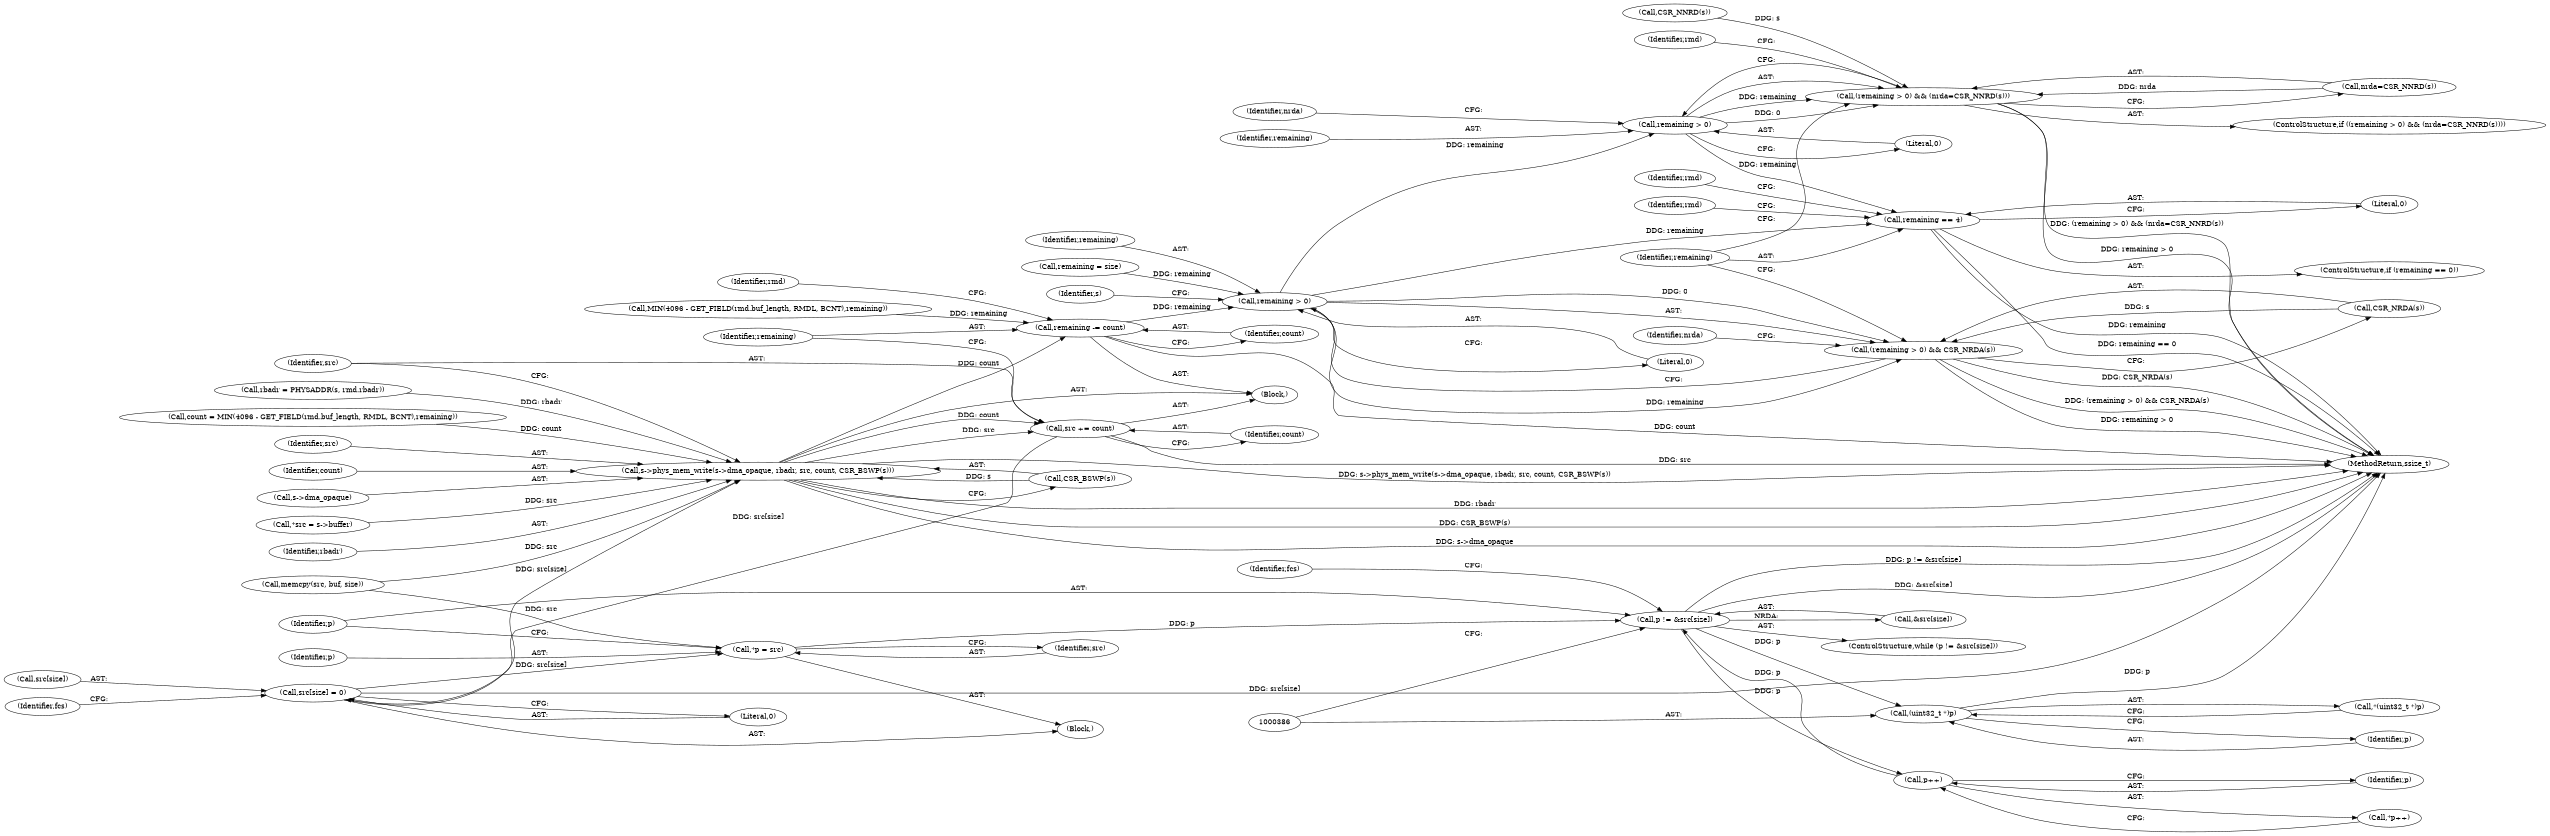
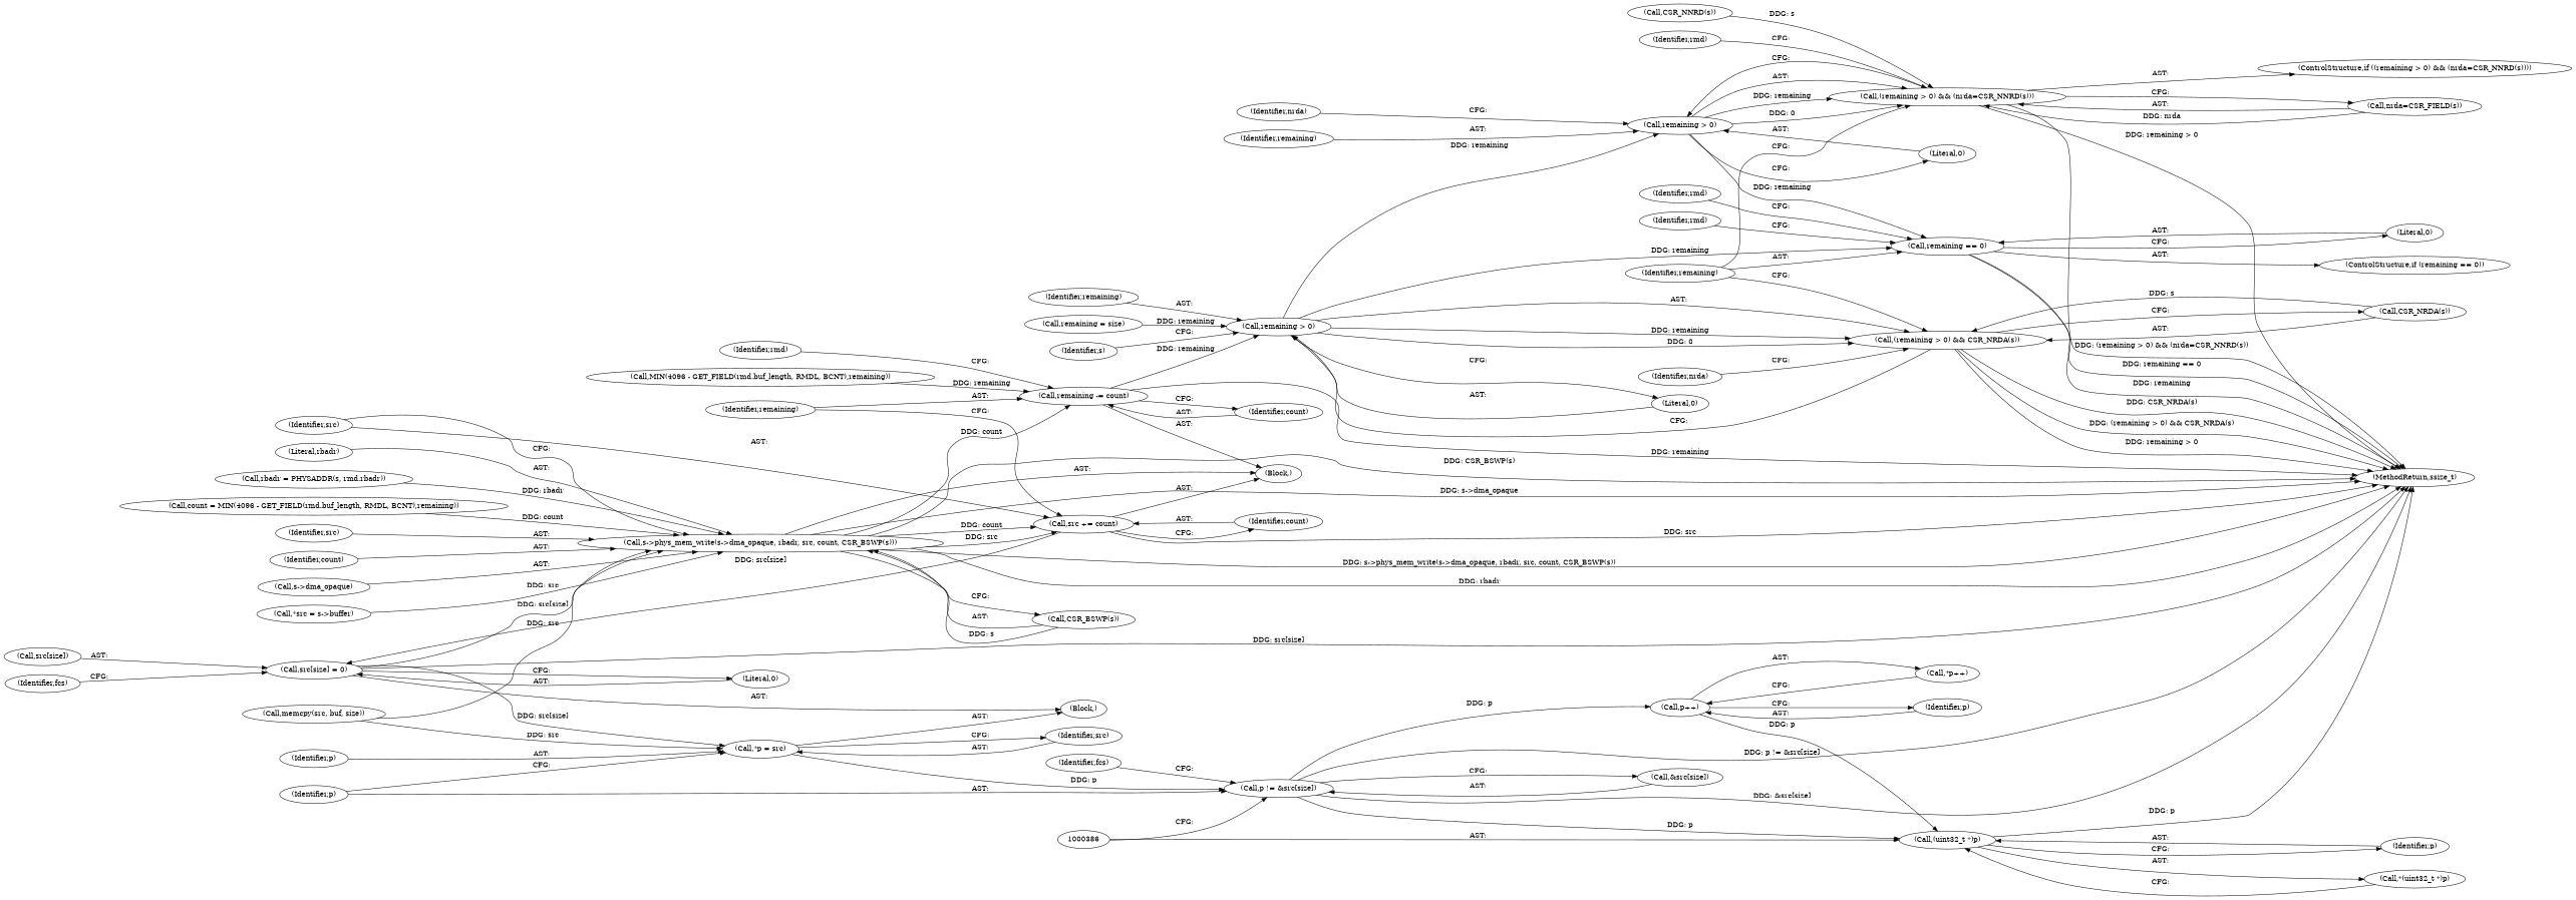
  digraph {
    rankdir=LR
    n1 [label="(Call,src[size] = 0)"]
    n2 [label="(Call,*p = src)"]
    n3 [label="(Call,s->phys_mem_write(s->dma_opaque, rbadr, src, count, CSR_BSWP(s)))"]
    n4 [label="(Block,)"]
    n5 [label="(MethodReturn,ssize_t)"]
    n6 [label="(Literal,0)"]
    n7 [label="(Call,p != &src[size])"]
    n8 [label="(Identifier,src)"]
    n9 [label="(Call,src += count)"]
    n10 [label="(Call,remaining -= count)"]
    n11 [label="(Call,CSR_BSWP(s))"]
    n12 [label="(Block,)"]
    n13 [label="(Identifier,count)"]
    n14 [label="(Call,p++)"]
    n15 [label="(Call,(uint32_t *)p)"]
    n16 [label="(Call,&src[size])"]
-   n17 [label="(ControlStructure,while (p != &src[size]))"]
    n18 [label="(Call,*p++)"]
    n19 [label="(Identifier,p)"]
    n20 [label="(Call,*(uint32_t *)p)"]
    n21 [label="(Identifier,p)"]
    n22 [label="(Call,remaining > 0)"]
    n23 [label="(Identifier,count)"]
    n24 [label="(Call,(remaining > 0) && CSR_NRDA(s))"]
    n25 [label="(Call,remaining > 0)"]
-   n26 [label="(Call,remaining == 4)"]
+   n26 [label="(Call,remaining == 0)"]
    n27 [label="(Literal,0)"]
    n28 [label="(Call,CSR_NRDA(s))"]
    n29 [label="(Call,(remaining > 0) && (nrda=CSR_NNRD(s)))"]
    n30 [label="(Literal,0)"]
    n31 [label="(ControlStructure,if (remaining == 0))"]
    n32 [label="(Literal,0)"]
    n33 [label="(ControlStructure,if ((remaining > 0) && (nrda=CSR_NNRD(s))))"]
-   n34 [label="(Call,nrda=CSR_NNRD(s))"]
-   n35 [label="(Identifier,rbadr)"]
+   n34 [label="(Call,nrda=CSR_FIELD(s))"]
+   n35 [label="(Literal,rbadr)"]
    n36 [label="(Identifier,nrda)"]
    n37 [label="(Call,src[size])"]
    n38 [label="(Call,MIN(4096 - GET_FIELD(rmd.buf_length, RMDL, BCNT),remaining))"]
    n39 [label="(Identifier,rmd)"]
    n40 [label="(Call,rbadr = PHYSADDR(s, rmd.rbadr))"]
    n41 [label="(Call,CSR_NNRD(s))"]
    n42 [label="(Call,memcpy(src, buf, size))"]
    n43 [label="(Identifier,nrda)"]
    n44 [label="(Call,count = MIN(4096 - GET_FIELD(rmd.buf_length, RMDL, BCNT),remaining))"]
    n45 [label="(Identifier,p)"]
    n46 [label="(Identifier,rmd)"]
    n47 [label="(Identifier,remaining)"]
    n48 [label="(Identifier,remaining)"]
    n49 [label="(Identifier,src)"]
    n50 [label="(Call,remaining = size)"]
    n51 [label="(Identifier,p)"]
    n52 [label="(Identifier,rmd)"]
    n53 [label="(Identifier,remaining)"]
    n54 [label="(Identifier,s)"]
    n55 [label="(Identifier,fcs)"]
    n56 [label="(Identifier,count)"]
    n57 [label="(Identifier,rmd)"]
    n58 [label="(Identifier,remaining)"]
    n59 [label="(Call,s->dma_opaque)"]
    n60 [label="(Call,*src = s->buffer)"]
    n61 [label="(Identifier,src)"]
    n62 [label="(Identifier,fcs)"]
    1000386
    n1 -> n2 [label="DDG: src[size]"]
    n1 -> n3 [label="DDG: src[size]"]
    n1 -> n4 [label="AST: "]
    n1 -> n5 [label="DDG: src[size]"]
    n1 -> n6 [label="CFG: "]
    n2 -> n4 [label="AST: "]
    n2 -> n7 [label="DDG: p"]
    n2 -> n8 [label="CFG: "]
    n3 -> n5 [label="DDG: s->phys_mem_write(s->dma_opaque, rbadr, src, count, CSR_BSWP(s))"]
    n3 -> n5 [label="DDG: rbadr"]
    n3 -> n5 [label="DDG: CSR_BSWP(s)"]
    n3 -> n5 [label="DDG: s->dma_opaque"]
    n3 -> n9 [label="DDG: count"]
    n3 -> n9 [label="DDG: src"]
    n3 -> n10 [label="DDG: count"]
    n3 -> n11 [label="CFG: "]
    n3 -> n12 [label="AST: "]
    n6 -> n1 [label="AST: "]
    n7 -> n5 [label="DDG: p != &src[size]"]
    n7 -> n5 [label="DDG: &src[size]"]
    n7 -> n14 [label="DDG: p"]
    n7 -> n15 [label="DDG: p"]
-   n7 -> n16 [label="NRDA: "]
-   n7 -> n17 [label="AST: "]
+   n7 -> n16 [label="CFG: "]
    n8 -> n2 [label="AST: "]
    n9 -> n1 [label="DDG: src[size]"]
    n9 -> n5 [label="DDG: src"]
    n9 -> n12 [label="AST: "]
    n9 -> n13 [label="CFG: "]
-   n10 -> n5 [label="DDG: count"]
+   n10 -> n5 [label="DDG: remaining"]
    n10 -> n12 [label="AST: "]
    n10 -> n22 [label="DDG: remaining"]
    n10 -> n23 [label="CFG: "]
    n11 -> n3 [label="AST: "]
    n11 -> n3 [label="DDG: s"]
    n13 -> n9 [label="AST: "]
-   n14 -> n7 [label="DDG: p"]
+   n14 -> n15 [label="DDG: p"]
    n14 -> n18 [label="AST: "]
    n14 -> n19 [label="CFG: "]
    n15 -> n5 [label="DDG: p"]
    n15 -> n20 [label="AST: "]
    n15 -> n21 [label="CFG: "]
    n16 -> n7 [label="AST: "]
    n18 -> n14 [label="CFG: "]
    n19 -> n14 [label="AST: "]
    n20 -> n15 [label="CFG: "]
    n21 -> n15 [label="AST: "]
    n22 -> n24 [label="AST: "]
    n22 -> n24 [label="DDG: remaining"]
    n22 -> n24 [label="DDG: 0"]
    n22 -> n25 [label="DDG: remaining"]
    n22 -> n26 [label="DDG: remaining"]
    n22 -> n27 [label="CFG: "]
    n23 -> n10 [label="AST: "]
    n24 -> n5 [label="DDG: CSR_NRDA(s)"]
    n24 -> n5 [label="DDG: (remaining > 0) && CSR_NRDA(s)"]
    n24 -> n5 [label="DDG: remaining > 0"]
    n24 -> n22 [label="CFG: "]
    n24 -> n28 [label="CFG: "]
    n25 -> n26 [label="DDG: remaining"]
    n25 -> n29 [label="AST: "]
    n25 -> n29 [label="DDG: remaining"]
    n25 -> n29 [label="DDG: 0"]
    n25 -> n30 [label="CFG: "]
    n26 -> n5 [label="DDG: remaining"]
    n26 -> n5 [label="DDG: remaining == 0"]
    n26 -> n31 [label="AST: "]
    n26 -> n32 [label="CFG: "]
    n27 -> n22 [label="AST: "]
    n28 -> n24 [label="AST: "]
    n28 -> n24 [label="DDG: s"]
    n29 -> n5 [label="DDG: (remaining > 0) && (nrda=CSR_NNRD(s))"]
    n29 -> n5 [label="DDG: remaining > 0"]
    n29 -> n25 [label="CFG: "]
    n29 -> n33 [label="AST: "]
    n29 -> n34 [label="CFG: "]
    n30 -> n25 [label="AST: "]
    n32 -> n26 [label="AST: "]
    n34 -> n29 [label="AST: "]
    n34 -> n29 [label="DDG: nrda"]
    n35 -> n3 [label="AST: "]
    n36 -> n25 [label="CFG: "]
    n37 -> n1 [label="AST: "]
    n38 -> n10 [label="DDG: remaining"]
    n39 -> n26 [label="CFG: "]
    n40 -> n3 [label="DDG: rbadr"]
    n41 -> n29 [label="DDG: s"]
    n42 -> n2 [label="DDG: src"]
    n42 -> n3 [label="DDG: src"]
    n43 -> n24 [label="CFG: "]
    n44 -> n3 [label="DDG: count"]
    n45 -> n2 [label="AST: "]
    n46 -> n29 [label="CFG: "]
    n47 -> n22 [label="AST: "]
    n48 -> n24 [label="CFG: "]
    n48 -> n26 [label="AST: "]
    n48 -> n29 [label="CFG: "]
    n49 -> n3 [label="AST: "]
    n50 -> n22 [label="DDG: remaining"]
    n51 -> n2 [label="CFG: "]
    n51 -> n7 [label="AST: "]
    n52 -> n10 [label="CFG: "]
    n53 -> n25 [label="AST: "]
    n54 -> n22 [label="CFG: "]
    n55 -> n1 [label="CFG: "]
    n56 -> n3 [label="AST: "]
    n57 -> n26 [label="CFG: "]
    n58 -> n9 [label="CFG: "]
    n58 -> n10 [label="AST: "]
    n59 -> n3 [label="AST: "]
    n60 -> n3 [label="DDG: src"]
    n61 -> n3 [label="CFG: "]
    n61 -> n9 [label="AST: "]
    n62 -> n7 [label="CFG: "]
    1000386 -> n7 [label="CFG: "]
    1000386 -> n15 [label="AST: "]
  }
